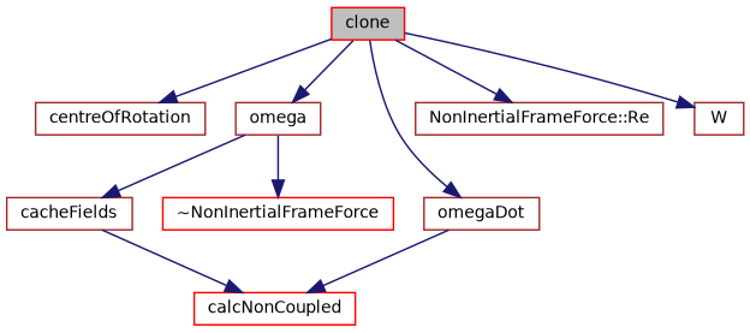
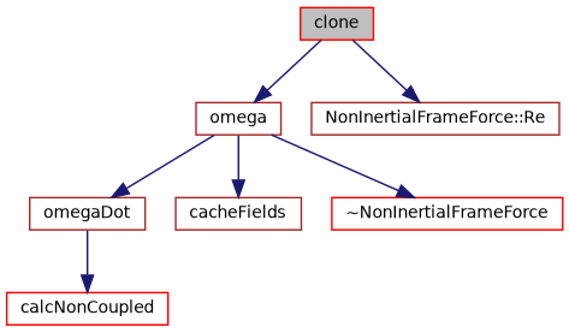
  digraph {
    rankdir=TB
    node [color=brown fontname=Helvetica fontsize=10 shape=record]
    edge [color=midnightblue fontname=Helvetica fontsize=10 labelfontname=Helvetica labelfontsize=10 style=solid]
    n1 [color=red fillcolor=grey75 fontcolor=black height=0.2 label=clone style=filled width=0.4]
-   n2 [height=0.2 label=centreOfRotation width=0.4]
    n3 [height=0.2 label=omega width=0.4]
    n4 [height=0.2 label=omegaDot width=0.4]
    n5 [height=0.2 label="NonInertialFrameForce::Re" width=0.4]
-   n6 [height=0.2 label=W width=0.4]
    n7 [height=0.2 label=cacheFields width=0.4]
    n8 [color=red height=0.2 label=calcNonCoupled width=0.4]
    n9 [color=red height=0.2 label="~NonInertialFrameForce" width=0.4]
-   n1 -> n2
    n1 -> n3
-   n1 -> n4
+   n3 -> n4
    n1 -> n5
-   n1 -> n6
    n3 -> n7
    n3 -> n9
    n4 -> n8
-   n7 -> n8
  }
